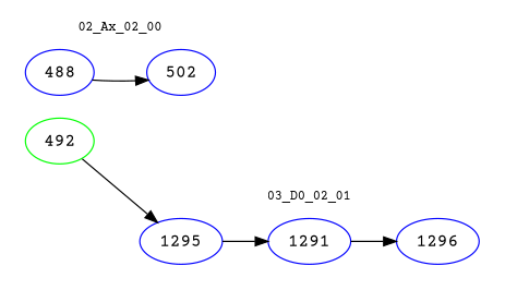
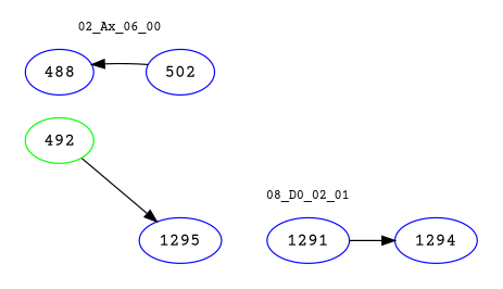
  digraph {
    fontname="Courier Prime"
    rankdir=LR
    node [color=blue fontname="Courier Prime"]
    edge [color=black fontname="Courier Prime"]
    n1 [color=green label=492]
    n2 [label=488]
    n3 [label=502]
    n4 [label=1295]
    n5 [label=1291]
-   n6 [label=1296]
+   n6 [label=1294]
    subgraph cluster_1 {
      color=white
      fontsize=10
-     label="02_Ax_02_00"
+     label="02_Ax_06_00"
      n1
      n2
      n3
    }
    subgraph cluster_2 {
      color=white
      fontsize=10
-     label="03_D0_02_01"
+     label="08_D0_02_01"
      n4
      n5
      n6
    }
    n1 -> n4
-   n2 -> n3
-   n4 -> n5
+   n3 -> n2
    n5 -> n6
  }
